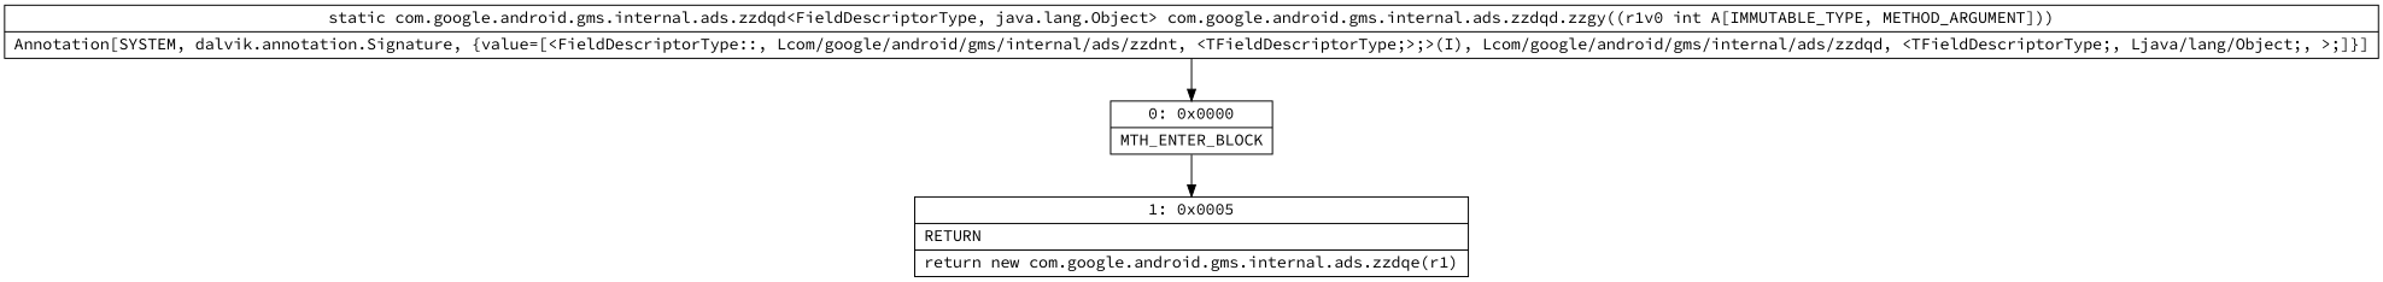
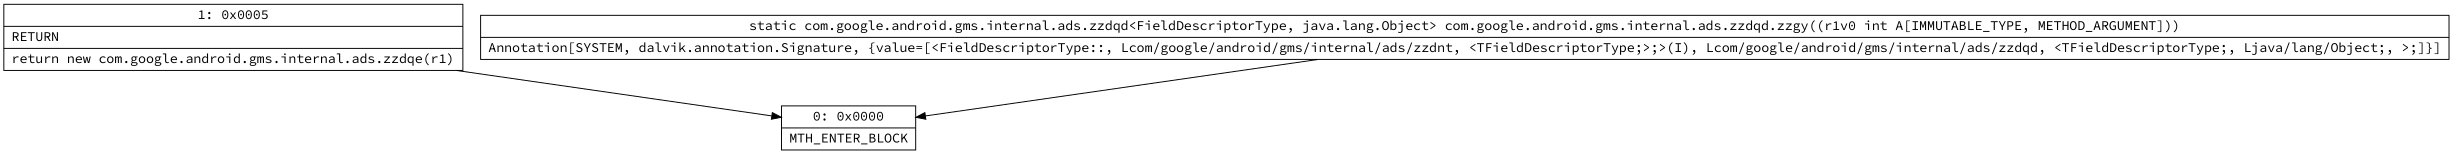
  digraph {
    fontname="Source Code Pro"
    node [shape=record fontname="Source Code Pro"]
    edge [fontname="Source Code Pro"]
    n1 [label="{0\:\ 0x0000|MTH_ENTER_BLOCK\l}"]
    n2 [label="{1\:\ 0x0005|RETURN\l|return new com.google.android.gms.internal.ads.zzdqe(r1)\l}"]
    n3 [label="{static com.google.android.gms.internal.ads.zzdqd\<FieldDescriptorType, java.lang.Object\> com.google.android.gms.internal.ads.zzdqd.zzgy((r1v0 int A[IMMUTABLE_TYPE, METHOD_ARGUMENT]))  | Annotation[SYSTEM, dalvik.annotation.Signature, \{value=[\<FieldDescriptorType::, Lcom\/google\/android\/gms\/internal\/ads\/zzdnt, \<TFieldDescriptorType;\>;\>(I), Lcom\/google\/android\/gms\/internal\/ads\/zzdqd, \<TFieldDescriptorType;, Ljava\/lang\/Object;, \>;]\}]\l}"]
-   n1 -> n2
+   n2 -> n1
    n3 -> n1
  }
